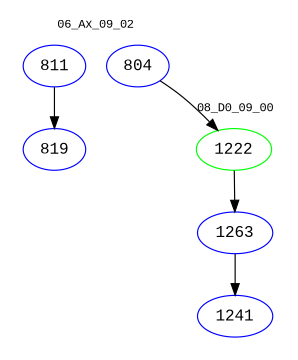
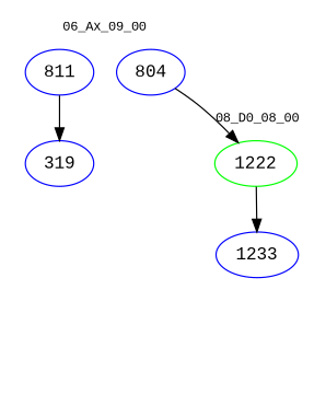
  digraph {
    fontname="Liberation Mono"
    node [color=blue fontname="Liberation Mono"]
    edge [color=black fontname="Liberation Mono"]
    n1 [label=804]
    n2 [label=811]
-   n3 [label=819]
+   n3 [label=319]
    n4 [color=green label=1222]
-   n5 [label=1263]
-   n6 [label=1241]
+   n5 [label=1233]
    subgraph cluster_1 {
      color=white
      fontsize=10
-     label="06_Ax_09_02"
+     label="06_Ax_09_00"
      n1
      n2
      n3
    }
    subgraph cluster_2 {
      color=white
      fontsize=10
-     label="08_D0_09_00"
+     label="08_D0_08_00"
      n4
      n5
-     n6
    }
    n1 -> n4
    n2 -> n3
    n4 -> n5
-   n5 -> n6
  }
